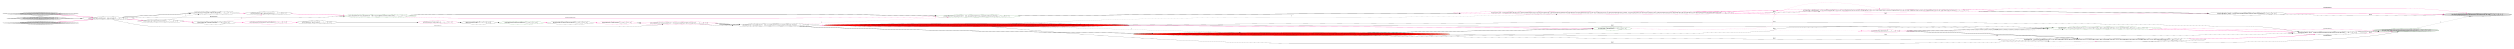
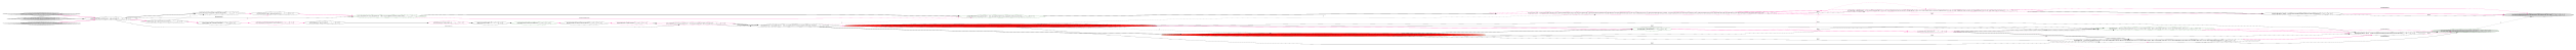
  digraph {
    rankdir=LR
    fontname="Comic Neue"
    node [fillcolor=white shape=ellipse style=filled color=black fontname="Comic Neue"]
    edge [style=bold color=black fontname="Comic Neue"]
    n1 [fillcolor=red label="GroupByQuery query = makeQueryBuilder().setDataSource(QueryRunnerTestHelper.dataSource).setQuerySegmentSpec(QueryRunnerTestHelper.firstToThird).setDimensions(new DefaultDimensionSpec(\"quality\",\"alias\")).setAggregatorSpecs(QueryRunnerTestHelper.rowsCount,new LongSumAggregatorFactory(\"idx\",\"index\")).setGranularity(QueryRunnerTestHelper.dayGran).setDimFilter(new ExtractionDimFilter(\"quality\",\"\",lookupExtractionFn,null)).build()@@@15@@@['1', '0', '0']"]
    n2 [label="expectedResults = Arrays.asList(makeRow(query,\"2011-04-01\",\"alias\",\"mezzanine\",\"rows\",3L,\"idx\",2870L),makeRow(query,\"2011-04-01\",\"alias\",\"news\",\"rows\",1L,\"idx\",121L),makeRow(query,\"2011-04-02\",\"alias\",\"mezzanine\",\"rows\",3L,\"idx\",2447L),makeRow(query,\"2011-04-02\",\"alias\",\"news\",\"rows\",1L,\"idx\",114L))@@@18@@@['1', '1', '0']"]
    n3 [label="GroupByQuery query = makeQueryBuilder().setDataSource(QueryRunnerTestHelper.dataSource).setQuerySegmentSpec(QueryRunnerTestHelper.firstToThird).setDimensions(new DefaultDimensionSpec(\"quality\",\"alias\")).setAggregatorSpecs(QueryRunnerTestHelper.rowsCount,new LongSumAggregatorFactory(\"idx\",\"index\")).setGranularity(QueryRunnerTestHelper.dayGran).setDimFilter(new ExtractionDimFilter(\"quality\",\"newsANDmezzanine\",lookupExtractionFn,null)).build()@@@8@@@['0', '0', '1']" color=deeppink]
    n4 [label="expectedResults = Arrays.asList(makeRow(query,\"2011-04-01\",\"alias\",\"news\",\"rows\",1L,\"idx\",121L),makeRow(query,\"2011-04-02\",\"alias\",\"news\",\"rows\",1L,\"idx\",114L))@@@21@@@['1', '1', '0']" color=darkgreen]
    n5 [fillcolor=red label="GroupByQuery query = makeQueryBuilder().setDataSource(QueryRunnerTestHelper.DATA_SOURCE).setQuerySegmentSpec(QueryRunnerTestHelper.FIRST_TO_THIRD).setDimensions(new DefaultDimensionSpec(\"quality\",\"alias\")).setAggregatorSpecs(QueryRunnerTestHelper.ROWS_COUNT,new LongSumAggregatorFactory(\"idx\",\"index\")).setGranularity(QueryRunnerTestHelper.DAY_GRAN).setDimFilter(new ExtractionDimFilter(\"quality\",\"\",lookupExtractionFn,null)).build()@@@15@@@['0', '1', '0']" color=darkgreen]
    n6 [label="List<ResultRow> expectedResults@@@16@@@['1', '1', '0']" color=darkgreen]
    n7 [label="Iterable<ResultRow> results = GroupByQueryRunnerTestHelper.runQuery(factory,runner,query)@@@23@@@['1', '1', '0']"]
    n8 [fillcolor=lightgray label="TestHelper.assertExpectedObjects(expectedResults,results,\"extraction-dim-filter\")@@@11@@@['0', '0', '1']"]
    n9 [fillcolor=lightgray label="TestHelper.assertExpectedObjects(expectedResults,results,\"dim-extraction\")@@@24@@@['1', '1', '0']" color=darkgreen]
    n10 [label="MapLookupExtractor mapLookupExtractor = new MapLookupExtractor(extractionMap,false)@@@13@@@['1', '1', '0']" color=deeppink]
    n11 [label="LookupExtractionFn lookupExtractionFn = new LookupExtractionFn(mapLookupExtractor,false,null,true,false)@@@14@@@['1', '1', '0']"]
    n12 [label="LookupExtractionFn lookupExtractionFn = new LookupExtractionFn(mapLookupExtractor,false,null,true,true)@@@7@@@['0', '0', '1']" color=darkgreen]
    n13 [label="extractionMap.put(\"health\",\"health0\")@@@7@@@['1', '1', '0']"]
    n14 [label="extractionMap.put(\"mezzanine\",null)@@@8@@@['1', '1', '0']" color=deeppink]
    n15 [label="extractionMap.put(\"premium\",\"premium0\")@@@10@@@['1', '1', '0']" color=darkgreen]
    n16 [label="extractionMap.put(\"technology\",\"technology0\")@@@11@@@['1', '1', '0']"]
    n17 [label="Iterable<ResultRow> results = GroupByQueryRunnerTestHelper.runQuery(factory,runner,query)@@@10@@@['0', '0', '1']"]
    n18 [label="List<ResultRow> expectedResults = Arrays.asList(makeRow(query,\"2011-04-01\",\"alias\",\"mezzanine\",\"rows\",3L,\"idx\",2870L),makeRow(query,\"2011-04-01\",\"alias\",\"news\",\"rows\",1L,\"idx\",121L),makeRow(query,\"2011-04-02\",\"alias\",\"mezzanine\",\"rows\",3L,\"idx\",2447L),makeRow(query,\"2011-04-02\",\"alias\",\"news\",\"rows\",1L,\"idx\",114L))@@@9@@@['0', '0', '1']" color=deeppink]
    n19 [label="extractionMap.put(\"business\",\"business0\")@@@5@@@['1', '1', '0']"]
    n20 [label="extractionMap.put(\"entertainment\",\"entertainment0\")@@@6@@@['1', '1', '0']" color=deeppink]
    n21 [label="extractionMap.put(\"news\",\"newsANDmezzanine\")@@@5@@@['0', '0', '1']"]
    n22 [label="extractionMap.put(\"travel\",\"travel0\")@@@12@@@['1', '1', '0']" color=deeppink]
    n23 [label="Map<String,String> extractionMap = new HashMap<>()@@@3@@@['1', '1', '1']"]
    n24 [label="extractionMap.put(\"mezzanine\",\"newsANDmezzanine\")@@@4@@@['0', '0', '1']"]
    n25 [label="extractionMap.put(\"automotive\",\"automotive0\")@@@4@@@['1', '1', '0']"]
    n26 [label="MapLookupExtractor mapLookupExtractor = new MapLookupExtractor(extractionMap,false)@@@6@@@['0', '0', '1']" color=darkgreen]
    n27 [label="NullHandling.replaceWithDefault()@@@17@@@['1', '1', '0']" shape=diamond color=deeppink]
    n28 [fillcolor=lightgray label="testGroupByWithExtractionDimFilterCaseMappingValueIsNullOrEmpty['0', '1', '0']" shape=diamond]
    n29 [fillcolor=lightgray label="testGroupByWithExtractionDimFilterOptimazitionManyToOne['0', '0', '1']" shape=diamond]
    n30 [fillcolor=lightgray label="testGroupByWithExtractionDimFilterCaseMappingValueIsNullOrEmpty['1', '0', '0']" shape=diamond]
    n31 [label="extractionMap.put(\"news\",\"\")@@@9@@@['1', '1', '0']"]
    n1 -> n2 [label=query style=solid]
    n1 -> n3 [label=0 style=dashed]
    n1 -> n4 [label=query style=solid]
    n1 -> n5 [label=0 style=dashed]
    n1 -> n6 [color=deeppink]
    n1 -> n7 [label=query style=solid]
    n2 -> n7 [color=deeppink]
    n2 -> n9 [label=expectedResults style=solid]
    n3 -> n17 [label=query style=solid color=deeppink]
    n3 -> n18 [color=deeppink]
    n3 -> n18 [label=query style=solid]
    n4 -> n7 [color=deeppink]
    n4 -> n9 [label=expectedResults style=solid color=deeppink]
    n5 -> n2 [label=query style=solid]
    n5 -> n4 [label=query style=solid]
    n5 -> n6
    n5 -> n7 [label=query style=solid]
    n6 -> n18 [label=0 style=dashed color=deeppink]
-   n6 -> n27 [style=dotted color=deeppink]
+   n6 -> n27 [color=deeppink]
    n7 -> n9
    n7 -> n9 [label=results style=solid color=deeppink]
    n9 -> n8 [label=0 style=dashed]
    n10 -> n11 [label=mapLookupExtractor style=solid]
    n10 -> n11
    n11 -> n1 [color=deeppink]
    n11 -> n5
    n11 -> n12 [label=0 style=dashed color=deeppink]
    n12 -> n3
    n13 -> n14
    n14 -> n31
    n15 -> n16 [color=deeppink]
    n16 -> n22 [color=deeppink]
    n17 -> n8 [label=results style=solid]
    n17 -> n8 [color=deeppink]
    n18 -> n8 [label=expectedResults style=solid color=deeppink]
    n18 -> n17
    n19 -> n20 [color=deeppink]
    n19 -> n21 [label=0 style=dashed color=deeppink]
    n20 -> n13 [color=deeppink]
    n21 -> n26 [color=deeppink]
    n22 -> n10
    n23 -> n10 [label=extractionMap style=solid]
    n23 -> n24
    n23 -> n25 [color=deeppink]
    n23 -> n26 [label=extractionMap style=solid]
    n24 -> n21 [color=deeppink]
    n25 -> n19 [color=deeppink]
    n25 -> n24 [label=0 style=dashed]
    n26 -> n12 [label=mapLookupExtractor style=solid color=deeppink]
    n26 -> n12
    n27 -> n2 [label=true style=dotted color=deeppink]
    n27 -> n2
    n27 -> n4 [label=false style=dotted]
    n27 -> n4
    n28 -> n23 [color=deeppink]
    n29 -> n23
    n30 -> n23 [color=deeppink]
    n31 -> n15
  }
